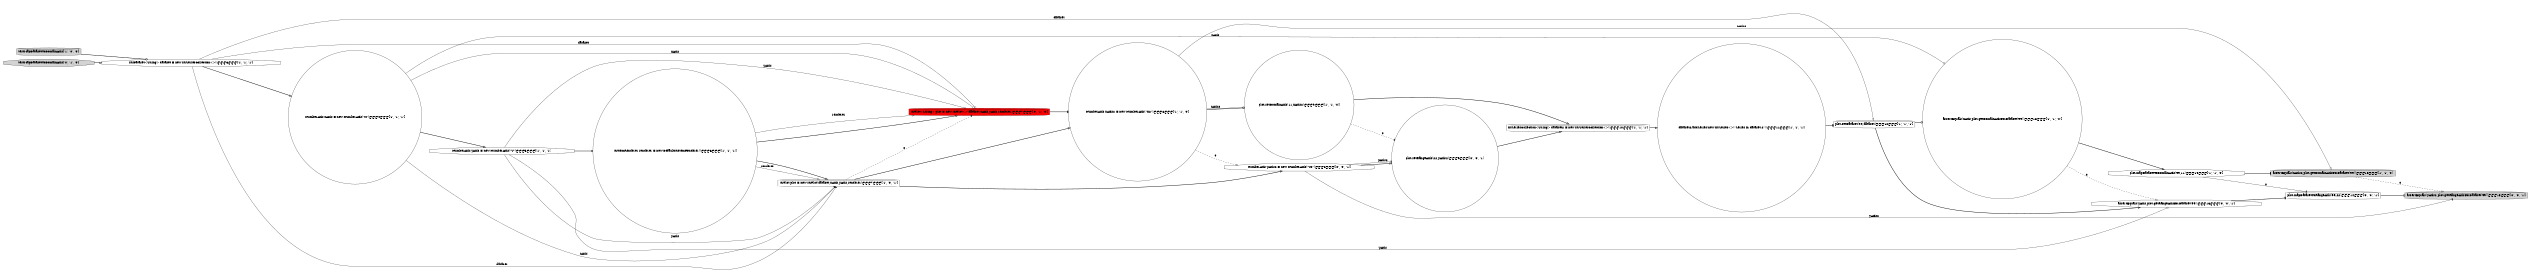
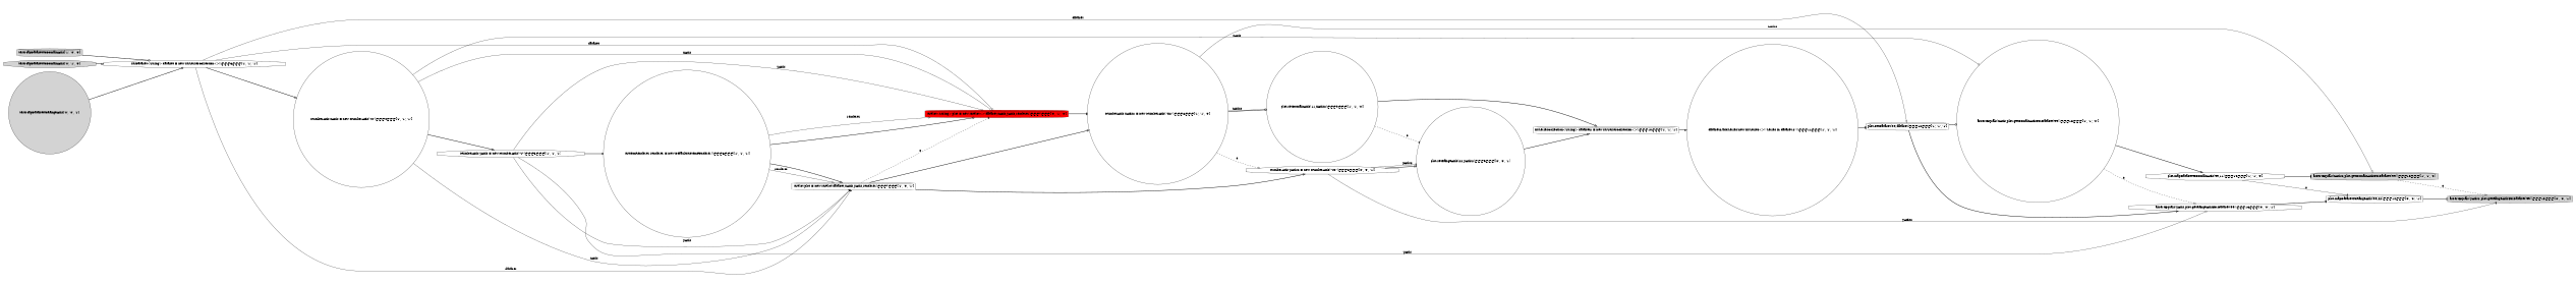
  digraph {
    rankdir=LR
    node [fillcolor=white shape=cylinder style=filled]
    edge [arrowhead=onormal style=bold]
    n1 [label="XYSeriesCollection<String> dataset2 = new XYSeriesCollection<>()@@@10@@@['1', '1', '1']"]
    n2 [label="dataset2.addSeries(new XYSeries<>(\"Series in dataset 2\"))@@@11@@@['1', '1', '1']" shape=circle]
    n3 [label="plot.setDataset(99,dataset)@@@12@@@['1', '1', '1']"]
    n4 [label="XYPlot plot = new XYPlot(dataset,xAxis,yAxis,renderer)@@@7@@@['1', '0', '1']"]
    n5 [fillcolor=red label="XYPlot<String> plot = new XYPlot<>(dataset,xAxis,yAxis,renderer)@@@7@@@['0', '1', '0']"]
    n6 [label="NumberAxis xAxis2 = new NumberAxis(\"X2\")@@@8@@@['1', '1', '0']" shape=circle]
    n7 [label="NumberAxis yAxis2 = new NumberAxis(\"Y2\")@@@8@@@['0', '0', '1']" shape=octagon]
    n8 [label="plot.setDomainAxis(11,xAxis2)@@@9@@@['1', '1', '0']" shape=circle]
    n9 [fillcolor=lightgray label="assertEquals(xAxis2,plot.getDomainAxisForDataset(99))@@@15@@@['1', '1', '0']"]
    n10 [fillcolor=lightgray label="assertEquals(yAxis2,plot.getRangeAxisForDataset(99))@@@15@@@['0', '0', '1']"]
    n11 [label="plot.setRangeAxis(22,yAxis2)@@@9@@@['0', '0', '1']" shape=circle]
    n12 [fillcolor=lightgray label="testMapDatasetToDomainAxis['1', '0', '0']"]
    n13 [label="XYDataset<String> dataset = new XYSeriesCollection<>()@@@3@@@['1', '1', '1']" shape=octagon]
    n14 [label="NumberAxis xAxis = new NumberAxis(\"X\")@@@4@@@['1', '1', '1']" shape=circle]
    n15 [fillcolor=lightgray label="testMapDatasetToDomainAxis['0', '1', '0']" shape=octagon]
    n16 [label="assertEquals(xAxis,plot.getDomainAxisForDataset(99))@@@13@@@['1', '1', '0']" shape=circle]
    n17 [label="assertEquals(yAxis,plot.getRangeAxisForDataset(99))@@@13@@@['0', '0', '1']" shape=octagon]
    n18 [label="NumberAxis yAxis = new NumberAxis(\"Y\")@@@5@@@['1', '1', '1']" shape=octagon]
+   n19 [fillcolor=lightgray label="testMapDatasetToRangeAxis['0', '0', '1']" shape=circle]
    n20 [label="plot.mapDatasetToDomainAxis(99,11)@@@14@@@['1', '1', '0']" shape=octagon]
    n21 [label="plot.mapDatasetToRangeAxis(99,22)@@@14@@@['0', '0', '1']"]
    n22 [label="XYItemRenderer renderer = new DefaultXYItemRenderer()@@@6@@@['1', '1', '1']" shape=circle]
    n1 -> n2
    n2 -> n3 [arrowhead=tee]
    n3 -> n16 [arrowhead=odot]
    n3 -> n17
    n4 -> n5 [arrowhead=tee label=0 style=dashed]
    n4 -> n6
    n4 -> n7
    n5 -> n6 [arrowhead=tee]
    n6 -> n7 [label=0 style=dashed]
    n6 -> n8 [arrowhead=odot]
    n6 -> n8 [arrowhead=odot label=xAxis2 style=solid]
    n6 -> n9 [label=xAxis2 style=solid]
    n7 -> n10 [arrowhead=tee label=yAxis2 style=solid]
    n7 -> n11
    n7 -> n11 [arrowhead=tee label=yAxis2 style=solid]
    n8 -> n1
    n8 -> n11 [arrowhead=tee label=0 style=dashed]
    n9 -> n10 [label=0 style=dashed]
    n11 -> n1
    n12 -> n13 [arrowhead=odot]
    n13 -> n3 [label=dataset style=solid]
    n13 -> n4 [arrowhead=tee label=dataset style=solid]
    n13 -> n5 [arrowhead=odot label=dataset style=solid]
    n13 -> n14
    n14 -> n4 [arrowhead=tee label=xAxis style=solid]
    n14 -> n5 [arrowhead=odot label=xAxis style=solid]
    n14 -> n16 [arrowhead=odot label=xAxis style=solid]
    n14 -> n18
    n15 -> n13
    n16 -> n17 [label=0 style=dashed]
    n16 -> n20
    n17 -> n21 [arrowhead=tee]
    n18 -> n4 [arrowhead=tee label=yAxis style=solid]
    n18 -> n5 [arrowhead=odot label=yAxis style=solid]
    n18 -> n17 [arrowhead=odot label=yAxis style=solid]
    n18 -> n22 [arrowhead=odot]
+   n19 -> n13 [arrowhead=odot]
    n20 -> n9 [arrowhead=tee]
    n20 -> n21 [arrowhead=tee label=0 style=solid]
    n21 -> n10 [arrowhead=odot]
    n22 -> n4 [label=renderer style=solid]
    n22 -> n4
    n22 -> n5 [arrowhead=odot]
    n22 -> n5 [label=renderer style=solid]
  }
